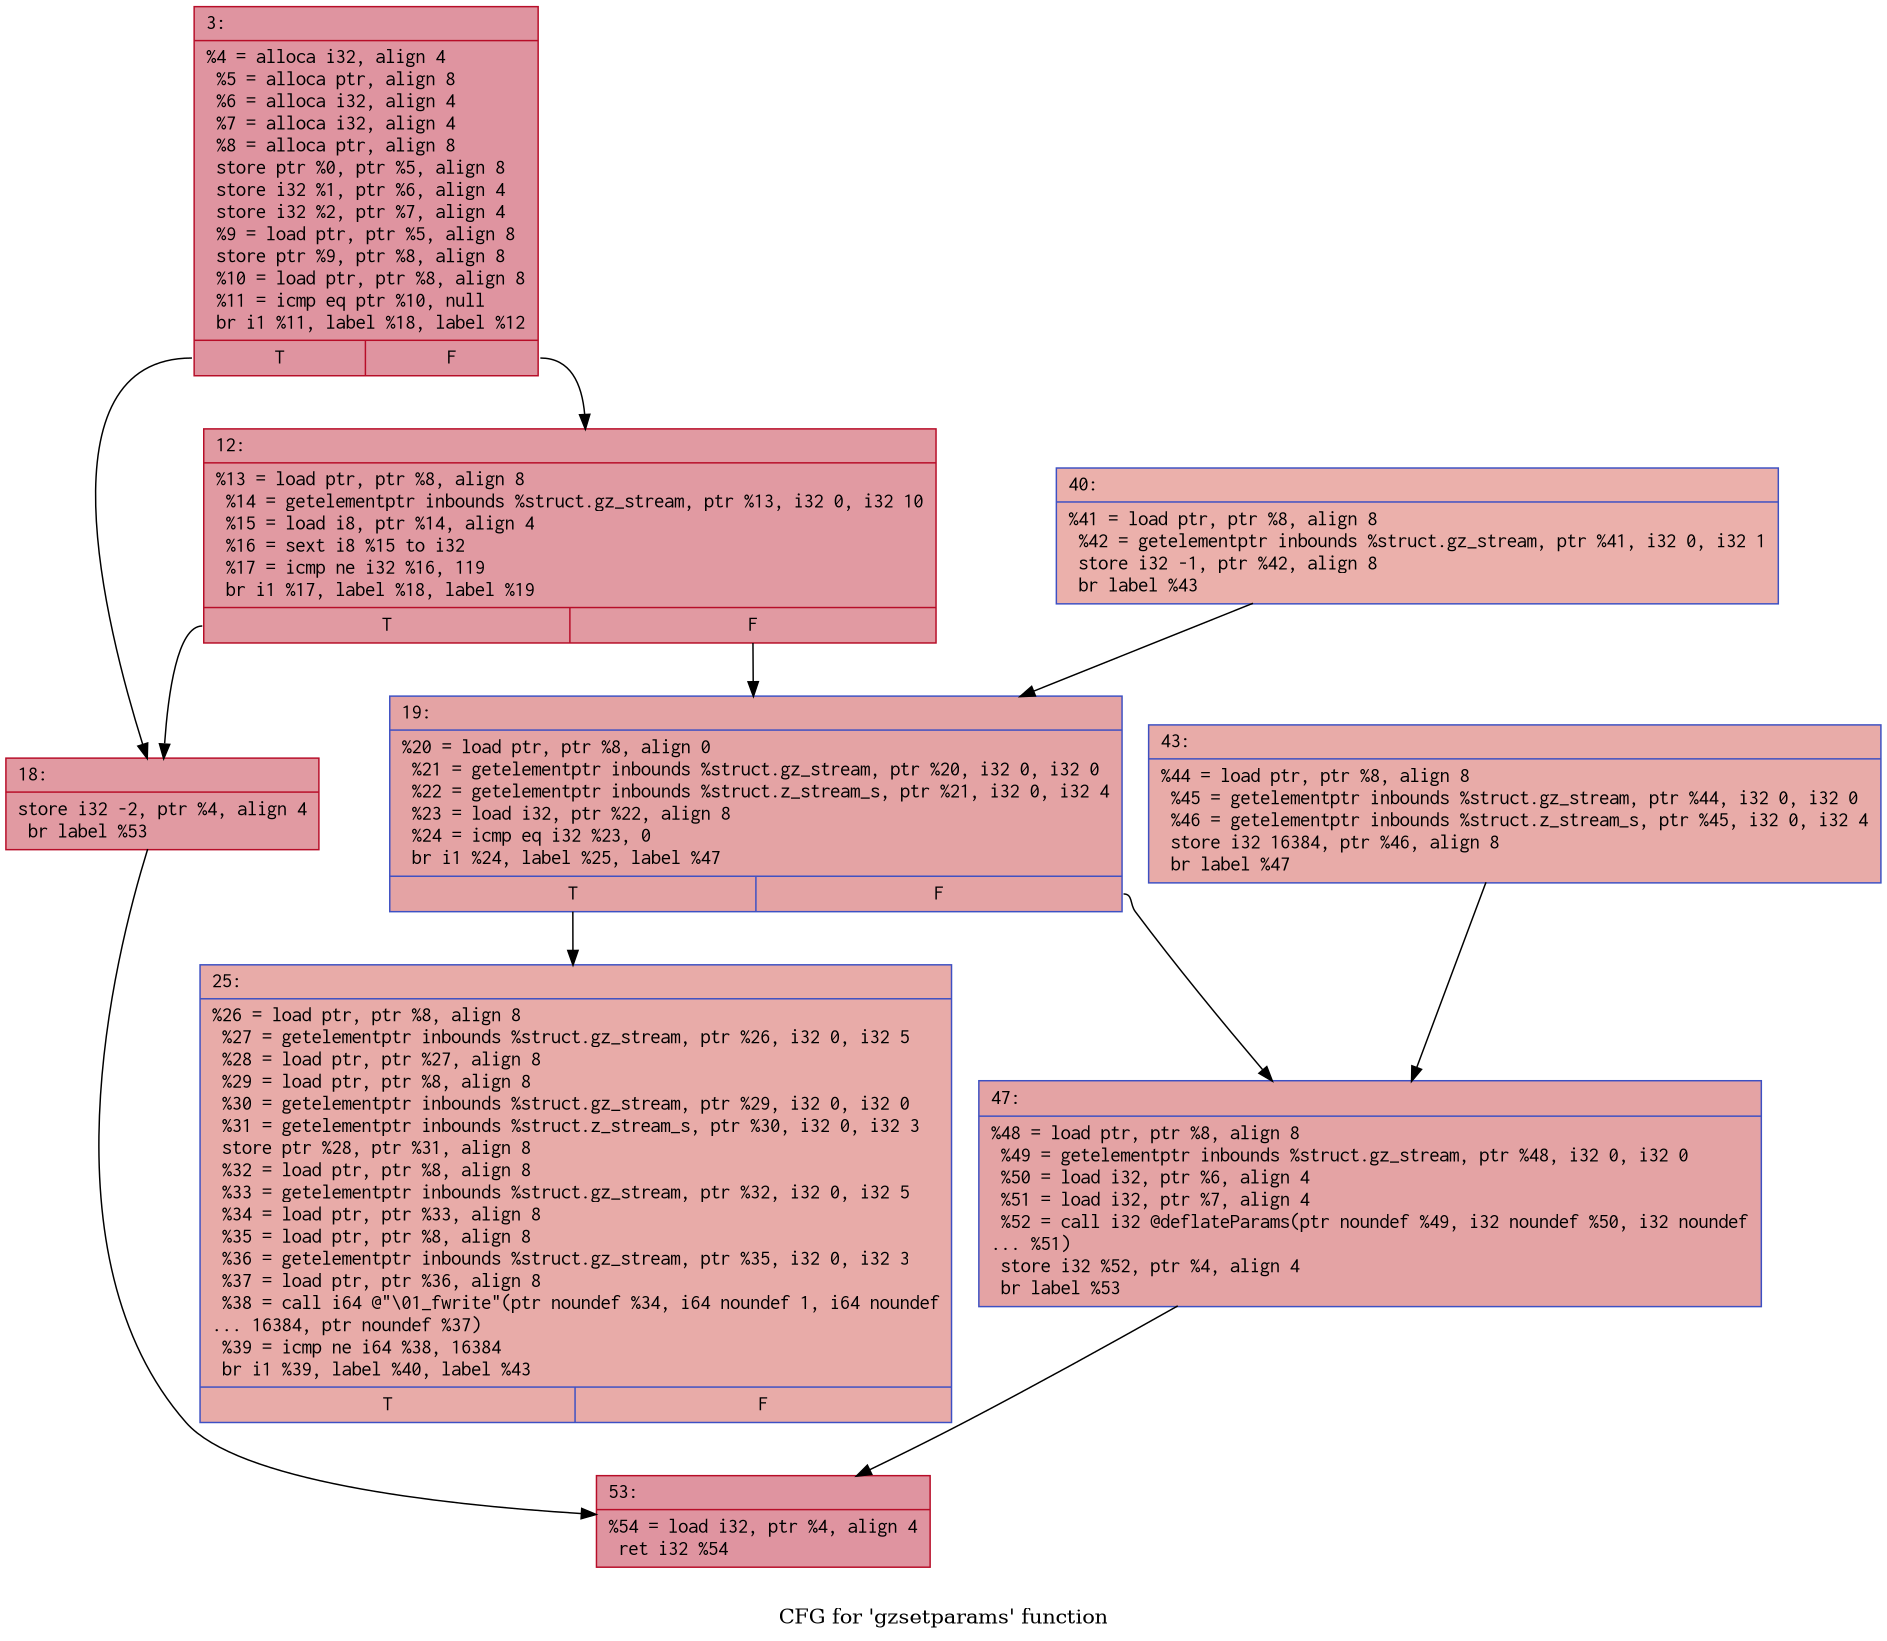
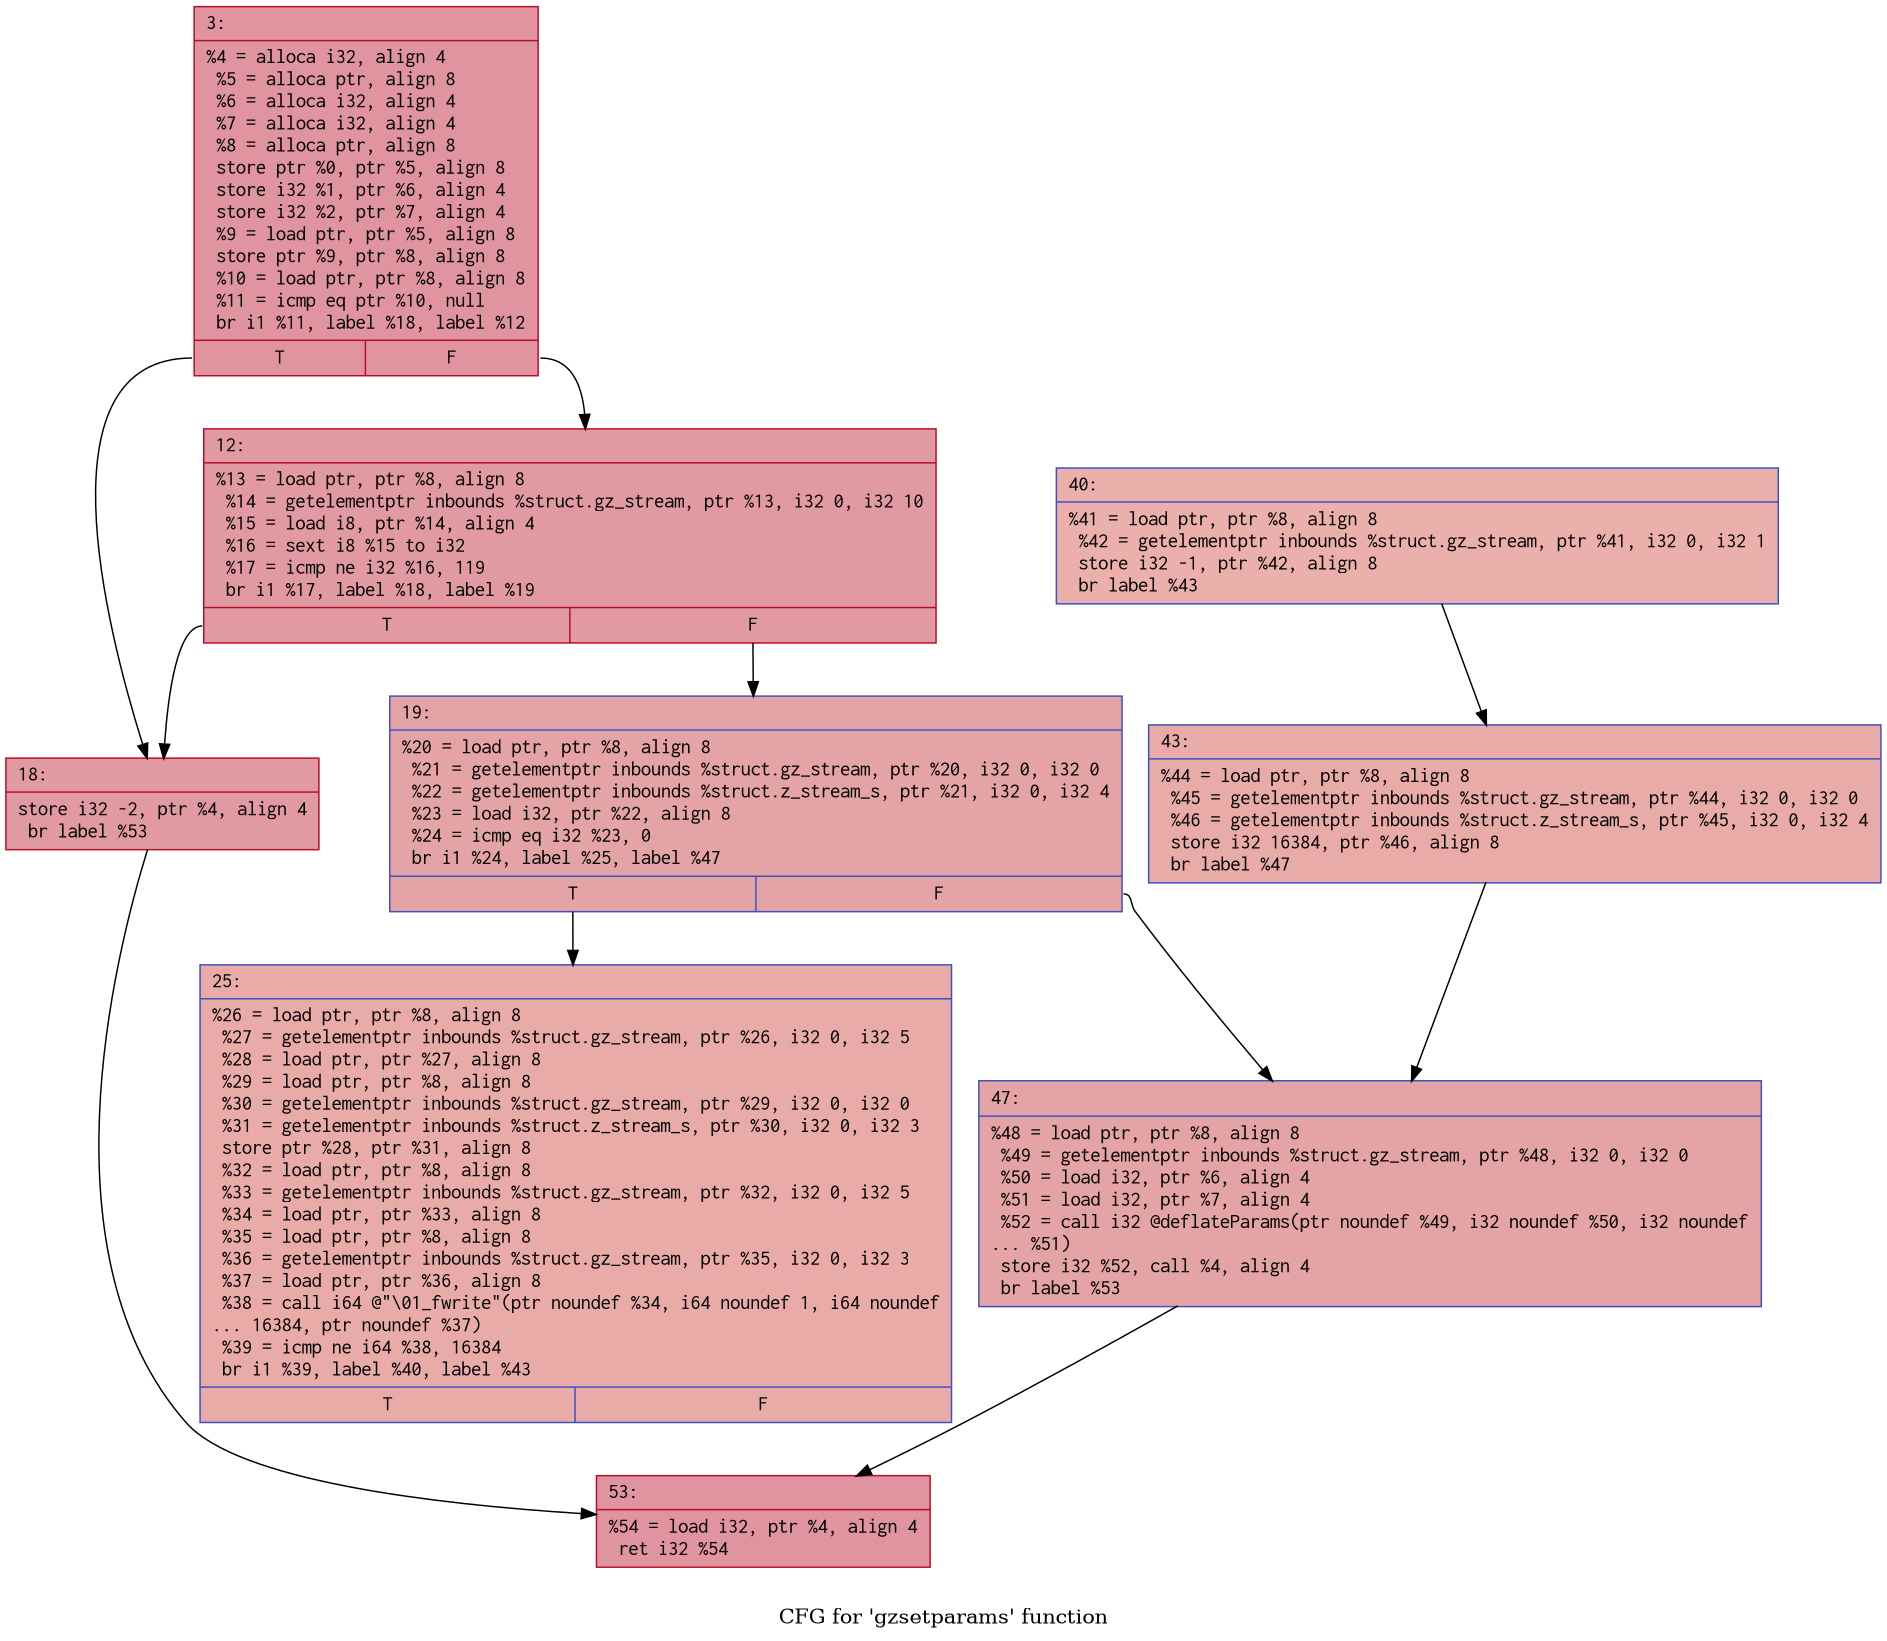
  digraph {
    label="CFG for 'gzsetparams' function"
    node [color="#3d50c3ff" fillcolor="#b70d2870" fontname=Courier shape=record style=filled]
    n1 [color="#b70d28ff" label="{3:\l|  %4 = alloca i32, align 4\l  %5 = alloca ptr, align 8\l  %6 = alloca i32, align 4\l  %7 = alloca i32, align 4\l  %8 = alloca ptr, align 8\l  store ptr %0, ptr %5, align 8\l  store i32 %1, ptr %6, align 4\l  store i32 %2, ptr %7, align 4\l  %9 = load ptr, ptr %5, align 8\l  store ptr %9, ptr %8, align 8\l  %10 = load ptr, ptr %8, align 8\l  %11 = icmp eq ptr %10, null\l  br i1 %11, label %18, label %12\l|{<s0>T|<s1>F}}"]
    n2 [color="#b70d28ff" fillcolor="#bb1b2c70" label="{18:\l|  store i32 -2, ptr %4, align 4\l  br label %53\l}"]
    n3 [color="#b70d28ff" fillcolor="#bb1b2c70" label="{12:\l|  %13 = load ptr, ptr %8, align 8\l  %14 = getelementptr inbounds %struct.gz_stream, ptr %13, i32 0, i32 10\l  %15 = load i8, ptr %14, align 4\l  %16 = sext i8 %15 to i32\l  %17 = icmp ne i32 %16, 119\l  br i1 %17, label %18, label %19\l|{<s0>T|<s1>F}}"]
    n4 [color="#b70d28ff" label="{53:\l|  %54 = load i32, ptr %4, align 4\l  ret i32 %54\l}"]
-   n5 [fillcolor="#c32e3170" label="{19:\l|  %20 = load ptr, ptr %8, align 0\l  %21 = getelementptr inbounds %struct.gz_stream, ptr %20, i32 0, i32 0\l  %22 = getelementptr inbounds %struct.z_stream_s, ptr %21, i32 0, i32 4\l  %23 = load i32, ptr %22, align 8\l  %24 = icmp eq i32 %23, 0\l  br i1 %24, label %25, label %47\l|{<s0>T|<s1>F}}"]
+   n5 [fillcolor="#c32e3170" label="{19:\l|  %20 = load ptr, ptr %8, align 8\l  %21 = getelementptr inbounds %struct.gz_stream, ptr %20, i32 0, i32 0\l  %22 = getelementptr inbounds %struct.z_stream_s, ptr %21, i32 0, i32 4\l  %23 = load i32, ptr %22, align 8\l  %24 = icmp eq i32 %23, 0\l  br i1 %24, label %25, label %47\l|{<s0>T|<s1>F}}"]
    n6 [fillcolor="#cc403a70" label="{25:\l|  %26 = load ptr, ptr %8, align 8\l  %27 = getelementptr inbounds %struct.gz_stream, ptr %26, i32 0, i32 5\l  %28 = load ptr, ptr %27, align 8\l  %29 = load ptr, ptr %8, align 8\l  %30 = getelementptr inbounds %struct.gz_stream, ptr %29, i32 0, i32 0\l  %31 = getelementptr inbounds %struct.z_stream_s, ptr %30, i32 0, i32 3\l  store ptr %28, ptr %31, align 8\l  %32 = load ptr, ptr %8, align 8\l  %33 = getelementptr inbounds %struct.gz_stream, ptr %32, i32 0, i32 5\l  %34 = load ptr, ptr %33, align 8\l  %35 = load ptr, ptr %8, align 8\l  %36 = getelementptr inbounds %struct.gz_stream, ptr %35, i32 0, i32 3\l  %37 = load ptr, ptr %36, align 8\l  %38 = call i64 @\"\\01_fwrite\"(ptr noundef %34, i64 noundef 1, i64 noundef\l... 16384, ptr noundef %37)\l  %39 = icmp ne i64 %38, 16384\l  br i1 %39, label %40, label %43\l|{<s0>T|<s1>F}}"]
-   n7 [fillcolor="#c32e3170" label="{47:\l|  %48 = load ptr, ptr %8, align 8\l  %49 = getelementptr inbounds %struct.gz_stream, ptr %48, i32 0, i32 0\l  %50 = load i32, ptr %6, align 4\l  %51 = load i32, ptr %7, align 4\l  %52 = call i32 @deflateParams(ptr noundef %49, i32 noundef %50, i32 noundef\l... %51)\l  store i32 %52, ptr %4, align 4\l  br label %53\l}"]
+   n7 [fillcolor="#c32e3170" label="{47:\l|  %48 = load ptr, ptr %8, align 8\l  %49 = getelementptr inbounds %struct.gz_stream, ptr %48, i32 0, i32 0\l  %50 = load i32, ptr %6, align 4\l  %51 = load i32, ptr %7, align 4\l  %52 = call i32 @deflateParams(ptr noundef %49, i32 noundef %50, i32 noundef\l... %51)\l  store i32 %52, call %4, align 4\l  br label %53\l}"]
    n8 [fillcolor="#d24b4070" label="{40:\l|  %41 = load ptr, ptr %8, align 8\l  %42 = getelementptr inbounds %struct.gz_stream, ptr %41, i32 0, i32 1\l  store i32 -1, ptr %42, align 8\l  br label %43\l}"]
    n9 [fillcolor="#cc403a70" label="{43:\l|  %44 = load ptr, ptr %8, align 8\l  %45 = getelementptr inbounds %struct.gz_stream, ptr %44, i32 0, i32 0\l  %46 = getelementptr inbounds %struct.z_stream_s, ptr %45, i32 0, i32 4\l  store i32 16384, ptr %46, align 8\l  br label %47\l}"]
    n1 -> n2 [tailport=s0]
    n1 -> n3 [tailport=s1]
    n2 -> n4
    n3 -> n2 [tailport=s0]
    n3 -> n5 [tailport=s1]
    n5 -> n6 [tailport=s0]
    n5 -> n7 [tailport=s1]
    n7 -> n4
-   n8 -> n5
+   n8 -> n9
    n9 -> n7
  }
